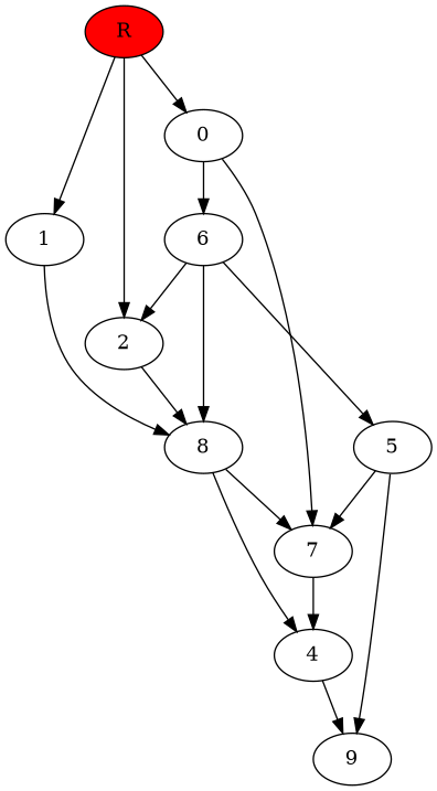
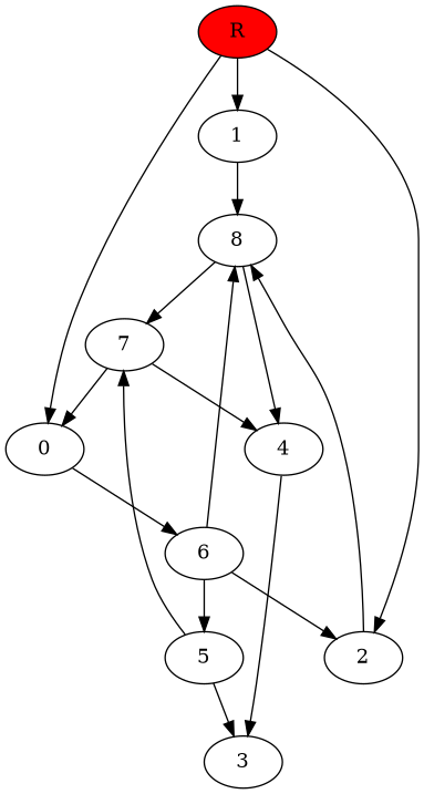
  digraph {
    1
    8
    7
    4
    2
    n6 [label=0]
    6
    5
-   9
+   9 [label=3]
    R [fillcolor="#ff0000" style=filled]
    1 -> 8
    8 -> 7
    8 -> 4
    7 -> 4
    4 -> 9
    2 -> 8
-   n6 -> 7
+   7 -> n6
    n6 -> 6
    6 -> 8
    6 -> 2
    6 -> 5
    5 -> 7
    5 -> 9
    R -> 1
    R -> 2
    R -> n6
  }
